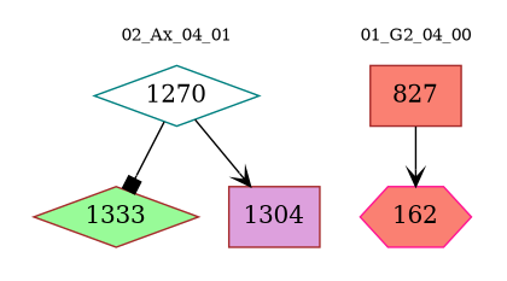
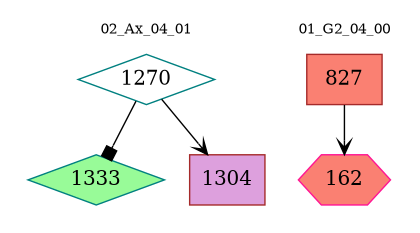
  digraph {
    node [color=teal fillcolor=salmon shape=diamond style=filled]
    edge [arrowhead=vee color=black]
    n1 [fillcolor=white label=1270]
-   n2 [color=brown fillcolor=palegreen label=1333]
+   n2 [fillcolor=palegreen label=1333]
    n3 [color=brown fillcolor=plum label=1304 shape=box]
    n4 [color=brown label=827 shape=box]
    n5 [color=deeppink label=162 shape=hexagon]
    subgraph cluster_1 {
      color=white
      fontsize=10
      label="02_Ax_04_01"
      n1
      n2
      n3
    }
    subgraph cluster_2 {
      color=white
      fontsize=10
      label="01_G2_04_00"
      n4
      n5
    }
    n1 -> n2 [arrowhead=box]
    n1 -> n3
    n4 -> n5
  }
